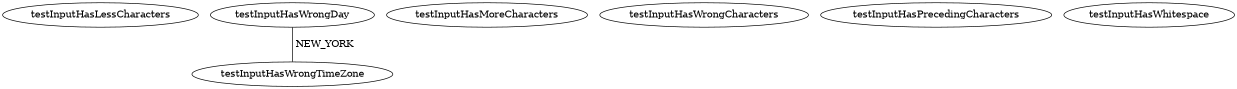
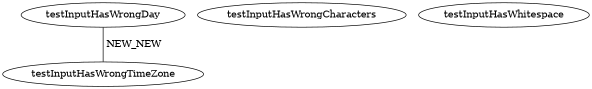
  digraph {
-   testInputHasLessCharacters
    testInputHasWrongDay
    testInputHasWrongTimeZone
-   testInputHasMoreCharacters
    testInputHasWrongCharacters
-   testInputHasPrecedingCharacters
    testInputHasWhitespace
-   testInputHasWrongDay -> testInputHasWrongTimeZone [dir=none label=" NEW_YORK"]
+   testInputHasWrongDay -> testInputHasWrongTimeZone [dir=none label=" NEW_NEW"]
  }
